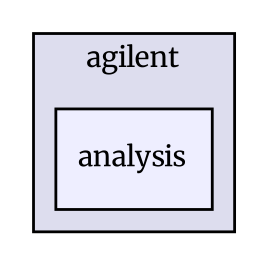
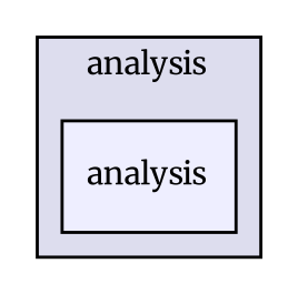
  digraph {
    compound=true
    fontname=Merriweather
    n1 [fillcolor="#eeeeff" fontname=Merriweather fontsize=10 label=analysis pencolor=black shape=box style=filled]
    subgraph cluster_1 {
      bgcolor="#ddddee"
      fontsize=10
-     label=agilent
+     label=analysis
      pencolor=black
      n1
    }
  }
